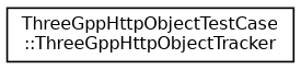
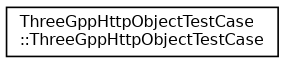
  digraph {
    rankdir=LR
-   n1 [color=black fillcolor=white fontname=Helvetica fontsize=10 height=0.2 label="ThreeGppHttpObjectTestCase\l::ThreeGppHttpObjectTracker" shape=record style=filled width=0.4]
+   n1 [color=black fillcolor=white fontname=Helvetica fontsize=10 height=0.2 label="ThreeGppHttpObjectTestCase\l::ThreeGppHttpObjectTestCase" shape=record style=filled width=0.4]
  }
